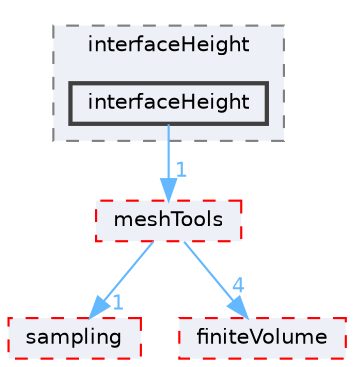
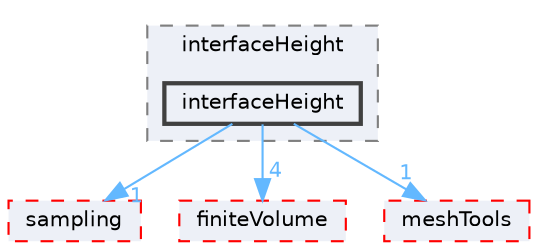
  digraph {
    compound=true
    node [color=red fillcolor="#edf0f7" fontname=Helvetica fontsize=10 shape=box style="filled,dashed"]
    edge [color=steelblue1 fontcolor=steelblue1 fontname=Helvetica fontsize=10 headlabel=1 labeldistance=1.5 labelfontname=Helvetica labelfontsize=10]
    n1 [color=grey25 height=0.2 label=interfaceHeight style="filled,bold" width=0.4]
    n2 [height=0.2 label=sampling width=0.4]
    n3 [height=0.2 label=finiteVolume width=0.4]
    n4 [height=0.2 label=meshTools width=0.4]
    subgraph cluster_1 {
      bgcolor="#edf0f7"
      fontname=Helvetica
      fontsize=10
      label=interfaceHeight
      pencolor=grey50
      style="filled,dashed"
      n1
    }
-   n4 -> n2
-   n4 -> n3 [headlabel=4]
+   n1 -> n2
+   n1 -> n3 [headlabel=4]
    n1 -> n4
  }
